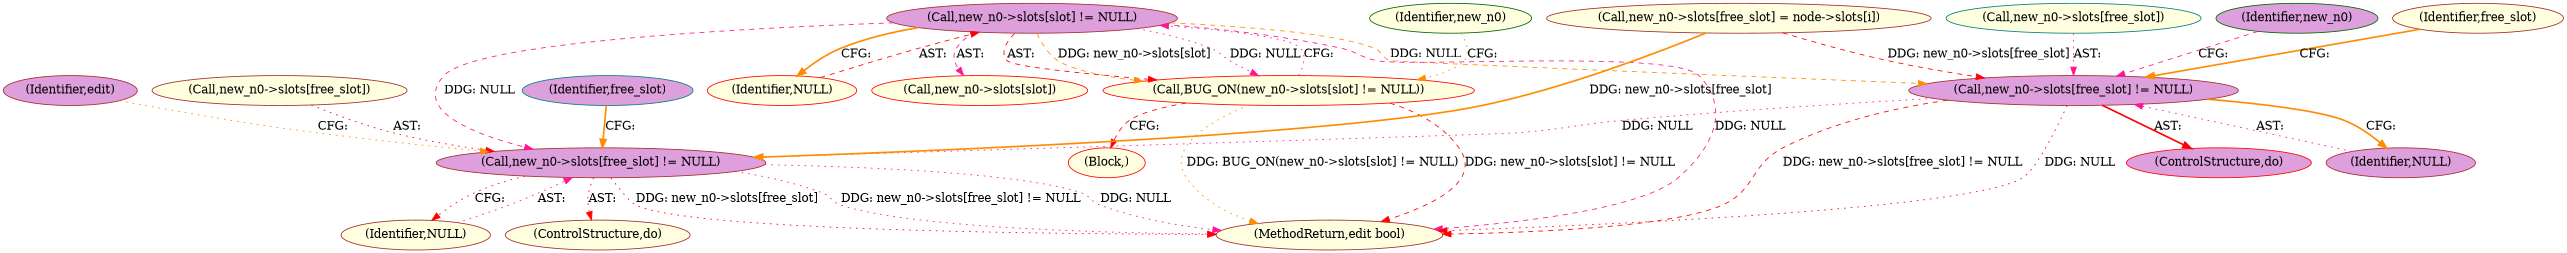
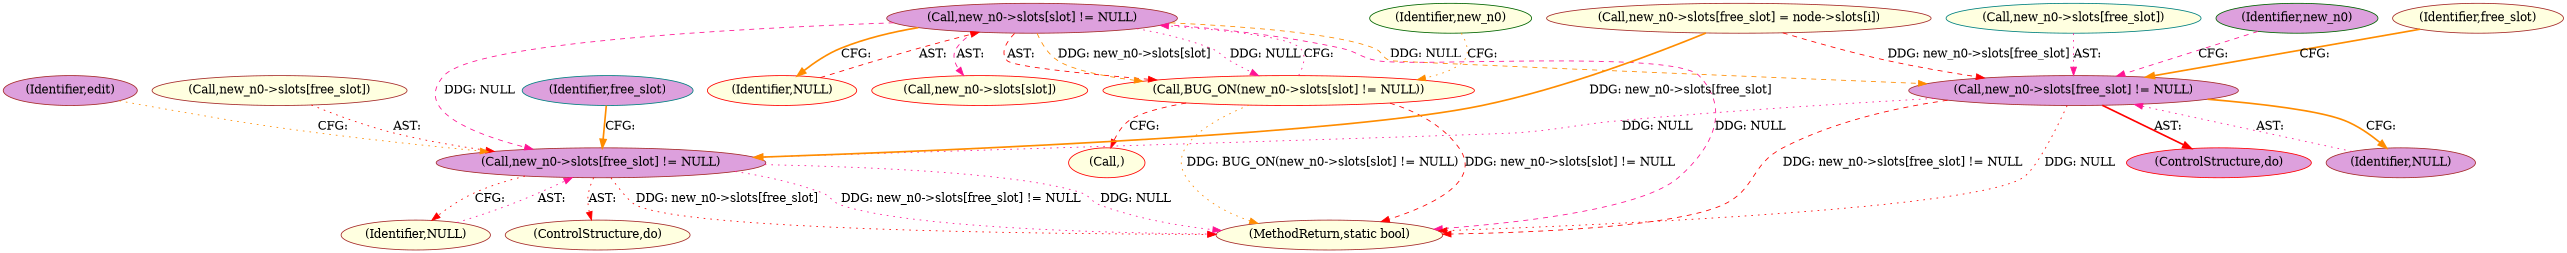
  digraph {
    node [color=brown fillcolor=lightyellow style=filled]
    edge [color=red style=dotted]
    n1 [fillcolor=plum label="(Call,new_n0->slots[slot] != NULL)"]
    n2 [color=red label="(Call,BUG_ON(new_n0->slots[slot] != NULL))"]
    n3 [fillcolor=plum label="(Call,new_n0->slots[free_slot] != NULL)"]
    n4 [fillcolor=plum label="(Call,new_n0->slots[free_slot] != NULL)"]
    n5 [color=red label="(Identifier,NULL)"]
-   n6 [label="(MethodReturn,edit bool)"]
+   n6 [label="(MethodReturn,static bool)"]
    n7 [color=red label="(Call,new_n0->slots[slot])"]
-   n8 [color=red label="(Block,)"]
+   n8 [color=red label="(Call,)"]
    n9 [color=red fillcolor=plum label="(ControlStructure,do)"]
    n10 [fillcolor=plum label="(Identifier,NULL)"]
    n11 [label="(Identifier,NULL)"]
    n12 [label="(ControlStructure,do)"]
    n13 [color=teal label="(Call,new_n0->slots[free_slot])"]
    n14 [label="(Call,new_n0->slots[free_slot] = node->slots[i])"]
    n15 [label="(Call,new_n0->slots[free_slot])"]
    n16 [color=darkgreen fillcolor=plum label="(Identifier,new_n0)"]
    n17 [label="(Identifier,free_slot)"]
    n18 [fillcolor=plum label="(Identifier,edit)"]
    n19 [color=teal fillcolor=plum label="(Identifier,free_slot)"]
    n20 [color=darkgreen label="(Identifier,new_n0)"]
    n1 -> n2 [label="AST: " style=dashed]
    n1 -> n2 [color=darkorange label="DDG: new_n0->slots[slot]" style=dashed]
    n1 -> n2 [color=deeppink label="DDG: NULL"]
    n1 -> n3 [color=darkorange label="DDG: NULL" style=dashed]
    n1 -> n4 [color=deeppink label="DDG: NULL" style=dashed]
    n1 -> n5 [color=darkorange label="CFG: " style=bold]
    n1 -> n6 [color=deeppink label="DDG: NULL" style=dashed]
    n1 -> n7 [color=deeppink label="AST: " style=dashed]
    n2 -> n1 [color=deeppink label="CFG: "]
    n2 -> n6 [color=darkorange label="DDG: BUG_ON(new_n0->slots[slot] != NULL)"]
    n2 -> n6 [label="DDG: new_n0->slots[slot] != NULL" style=dashed]
    n2 -> n8 [label="CFG: " style=dashed]
    n3 -> n4 [color=deeppink label="DDG: NULL"]
    n3 -> n6 [label="DDG: new_n0->slots[free_slot] != NULL" style=dashed]
    n3 -> n6 [label="DDG: NULL"]
    n3 -> n9 [label="AST: " style=bold]
    n3 -> n10 [color=darkorange label="CFG: " style=bold]
    n4 -> n6 [color=deeppink label="DDG: new_n0->slots[free_slot] != NULL"]
    n4 -> n6 [color=deeppink label="DDG: NULL"]
    n4 -> n6 [label="DDG: new_n0->slots[free_slot]"]
    n4 -> n11 [label="CFG: "]
    n4 -> n12 [label="AST: "]
    n5 -> n1 [label="AST: " style=dashed]
    n10 -> n3 [color=deeppink label="AST: "]
    n11 -> n4 [color=deeppink label="AST: "]
    n13 -> n3 [color=deeppink label="AST: "]
    n14 -> n3 [label="DDG: new_n0->slots[free_slot]" style=dashed]
    n14 -> n4 [color=darkorange label="DDG: new_n0->slots[free_slot]" style=bold]
    n15 -> n4 [label="AST: "]
    n16 -> n3 [color=deeppink label="CFG: " style=dashed]
    n17 -> n3 [color=darkorange label="CFG: " style=bold]
    n18 -> n4 [color=darkorange label="CFG: "]
    n19 -> n4 [color=darkorange label="CFG: " style=bold]
    n20 -> n2 [color=darkorange label="CFG: "]
  }
